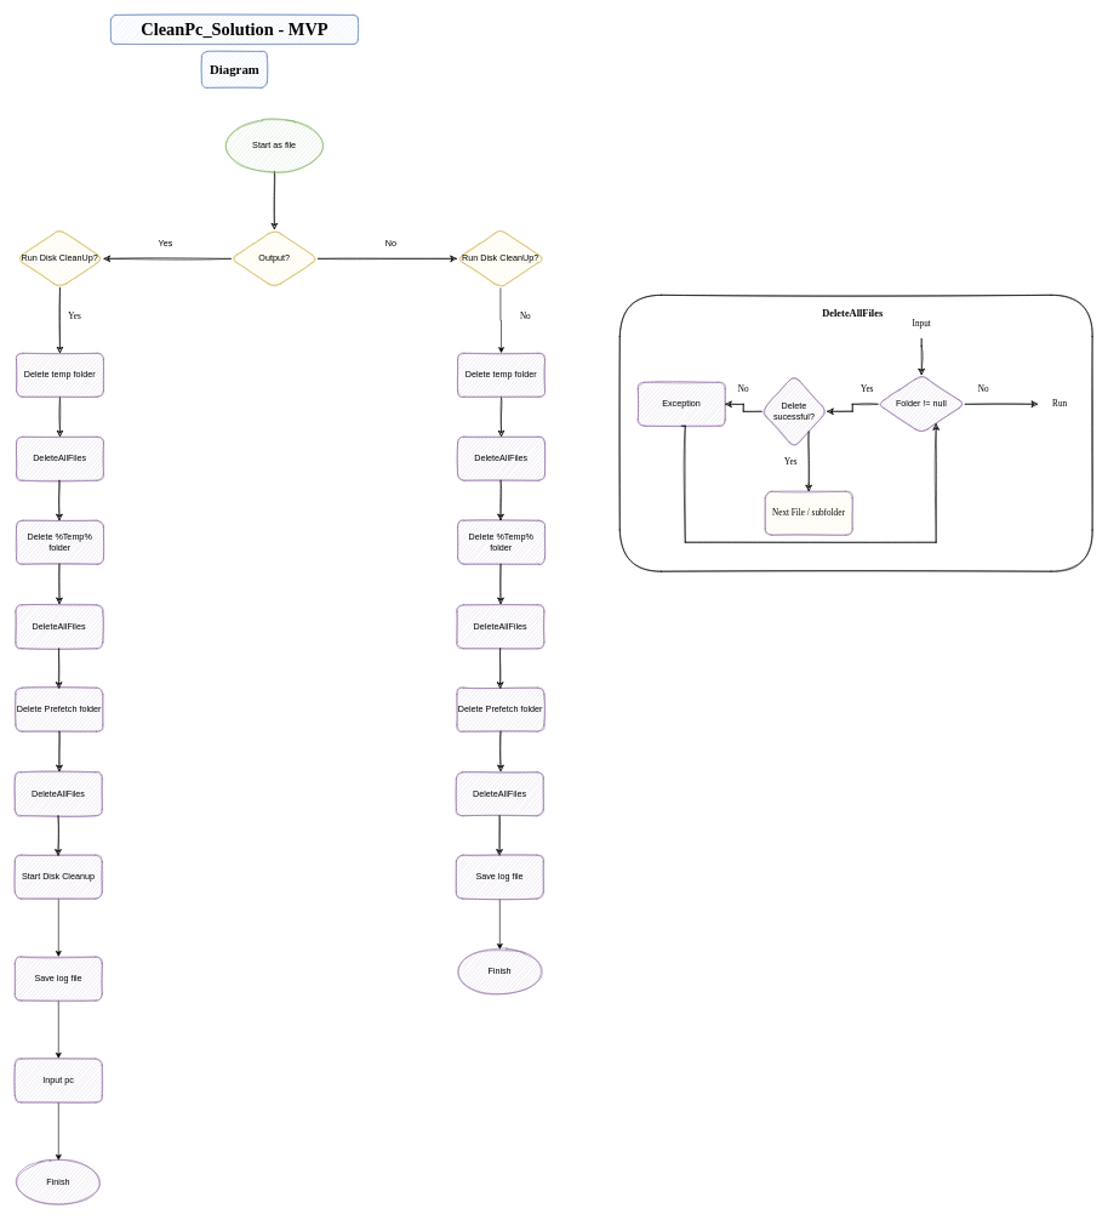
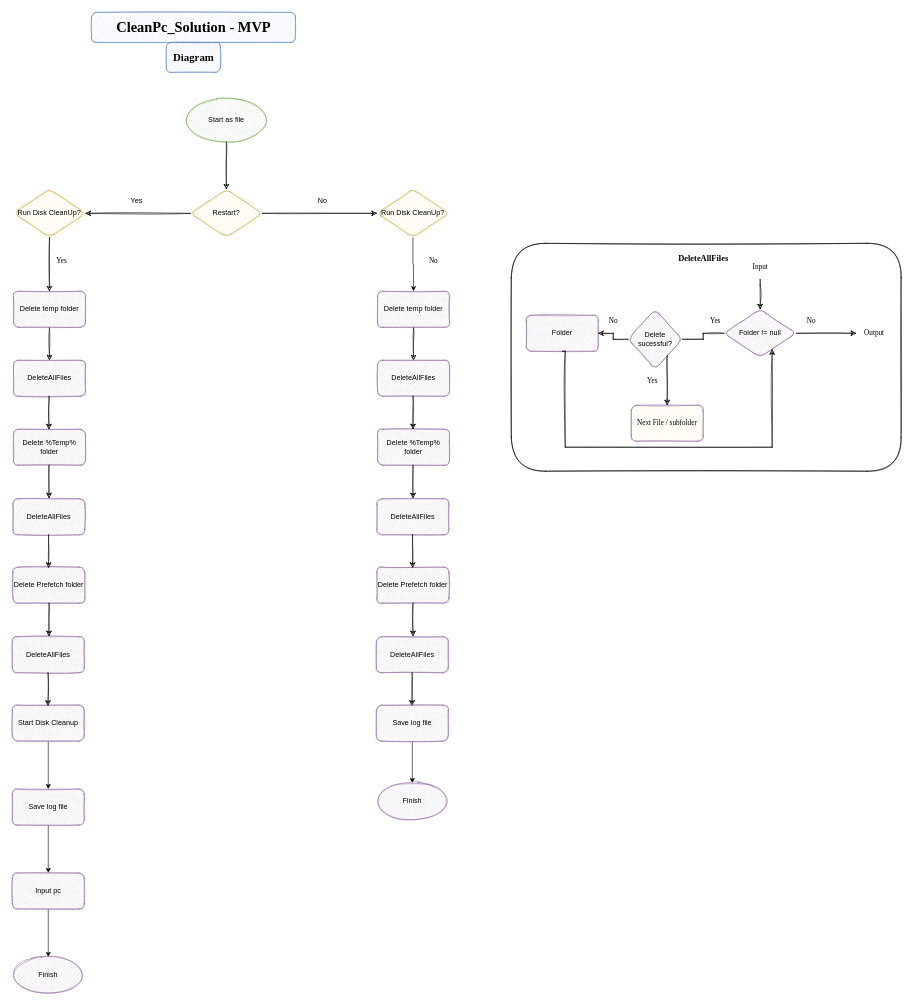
  <mxCell id="0" />
  <mxCell id="1" parent="0" />
  <mxCell id="2" value="" style="edgeStyle=orthogonalEdgeStyle;rounded=0;orthogonalLoop=1;jettySize=auto;html=1;align=center;sketch=1;" parent="1" source="3" target="6" edge="1"><mxGeometry relative="1" as="geometry" /></mxCell>
  <mxCell id="3" value="Start as file" style="ellipse;whiteSpace=wrap;html=1;align=center;sketch=1;fillColor=#d5e8d4;strokeColor=#82b366;" parent="1" vertex="1"><mxGeometry x="307" y="165" width="140" height="70" as="geometry" /></mxCell>
  <mxCell id="4" value="" style="edgeStyle=orthogonalEdgeStyle;rounded=0;orthogonalLoop=1;jettySize=auto;html=1;sketch=1;" parent="1" source="6" target="8" edge="1"><mxGeometry relative="1" as="geometry" /></mxCell>
  <mxCell id="5" value="" style="edgeStyle=orthogonalEdgeStyle;rounded=0;orthogonalLoop=1;jettySize=auto;html=1;sketch=1;" parent="1" source="6" target="11" edge="1"><mxGeometry relative="1" as="geometry" /></mxCell>
- <mxCell id="6" value="Output?" style="rhombus;whiteSpace=wrap;html=1;align=center;rounded=1;sketch=1;fillColor=#fff2cc;strokeColor=#d6b656;" parent="1" vertex="1"><mxGeometry x="317" y="315" width="120" height="80" as="geometry" /></mxCell>
+ <mxCell id="6" value="Restart?" style="rhombus;whiteSpace=wrap;html=1;align=center;rounded=1;sketch=1;fillColor=#fff2cc;strokeColor=#d6b656;" parent="1" vertex="1"><mxGeometry x="317" y="315" width="120" height="80" as="geometry" /></mxCell>
  <mxCell id="7" value="" style="edgeStyle=orthogonalEdgeStyle;rounded=0;orthogonalLoop=1;jettySize=auto;html=1;fontFamily=Lucida Console;sketch=1;" parent="1" source="8" target="16" edge="1"><mxGeometry relative="1" as="geometry" /></mxCell>
  <mxCell id="8" value="Run Disk CleanUp?" style="rhombus;whiteSpace=wrap;html=1;rounded=1;sketch=1;fillColor=#fff2cc;strokeColor=#d6b656;" parent="1" vertex="1"><mxGeometry x="22" y="315" width="120" height="80" as="geometry" /></mxCell>
  <mxCell id="9" value="Yes" style="text;html=1;align=center;verticalAlign=middle;resizable=0;points=[];autosize=1;strokeColor=none;fillColor=none;" parent="1" vertex="1"><mxGeometry x="207" y="325" width="40" height="20" as="geometry" /></mxCell>
  <mxCell id="10" value="" style="edgeStyle=orthogonalEdgeStyle;rounded=0;orthogonalLoop=1;jettySize=auto;html=1;" edge="1" parent="1" source="11" target="56"><mxGeometry relative="1" as="geometry" /></mxCell>
  <mxCell id="11" value="Run Disk CleanUp?" style="rhombus;whiteSpace=wrap;html=1;rounded=1;sketch=1;fillColor=#fff2cc;strokeColor=#d6b656;" parent="1" vertex="1"><mxGeometry x="628" y="315" width="120" height="80" as="geometry" /></mxCell>
  <mxCell id="12" value="No" style="text;html=1;align=center;verticalAlign=middle;resizable=0;points=[];autosize=1;strokeColor=none;fillColor=none;" parent="1" vertex="1"><mxGeometry x="522" y="325" width="30" height="20" as="geometry" /></mxCell>
  <mxCell id="13" value="&lt;h2&gt;&lt;font face=&quot;Lucida Console&quot;&gt;Diagram&lt;/font&gt;&lt;/h2&gt;" style="text;html=1;align=center;verticalAlign=middle;resizable=0;points=[];autosize=1;strokeColor=#6c8ebf;fillColor=#dae8fc;rounded=1;glass=0;sketch=1;shadow=0;" parent="1" vertex="1"><mxGeometry x="277" y="70" width="90" height="50" as="geometry" /></mxCell>
- <mxCell id="14" value="&lt;h1&gt;CleanPc_Solution - MVP&lt;/h1&gt;" style="text;html=1;align=center;verticalAlign=middle;resizable=0;points=[];autosize=1;strokeColor=#6c8ebf;fillColor=#dae8fc;fontFamily=Lucida Console;rounded=1;sketch=1;" parent="1" vertex="1"><mxGeometry x="152" y="20" width="340" height="40" as="geometry" /></mxCell>
+ <mxCell id="14" value="&lt;h1&gt;CleanPc_Solution - MVP&lt;/h1&gt;" style="text;html=1;align=center;verticalAlign=middle;resizable=0;points=[];autosize=1;strokeColor=#6c8ebf;fillColor=#dae8fc;fontFamily=Lucida Console;rounded=1;sketch=1;" parent="1" vertex="1"><mxGeometry x="152" y="20" width="340" height="50" as="geometry" /></mxCell>
  <mxCell id="15" value="" style="edgeStyle=orthogonalEdgeStyle;rounded=0;orthogonalLoop=1;jettySize=auto;html=1;fontFamily=Lucida Console;sketch=1;entryX=0.5;entryY=0;entryDx=0;entryDy=0;" parent="1" source="16" target="42" edge="1"><mxGeometry relative="1" as="geometry"><mxPoint x="82" y="595" as="targetPoint" /></mxGeometry></mxCell>
  <mxCell id="16" value="Delete temp folder" style="whiteSpace=wrap;html=1;rounded=1;sketch=1;fillColor=#e1d5e7;strokeColor=#9673a6;" parent="1" vertex="1"><mxGeometry x="22" y="485" width="120" height="60" as="geometry" /></mxCell>
  <mxCell id="17" value="Delete %Temp% folder" style="whiteSpace=wrap;html=1;rounded=1;sketch=1;fillColor=#e1d5e7;strokeColor=#9673a6;" parent="1" vertex="1"><mxGeometry x="22" y="715" width="120" height="60" as="geometry" /></mxCell>
  <mxCell id="18" value="Delete Prefetch folder" style="whiteSpace=wrap;html=1;rounded=1;sketch=1;fillColor=#e1d5e7;strokeColor=#9673a6;" parent="1" vertex="1"><mxGeometry x="21" y="945" width="120" height="60" as="geometry" /></mxCell>
  <mxCell id="19" value="Yes" style="text;html=1;align=center;verticalAlign=middle;resizable=0;points=[];autosize=1;strokeColor=none;fillColor=none;fontFamily=Lucida Console;" parent="1" vertex="1"><mxGeometry x="82" y="425" width="40" height="20" as="geometry" /></mxCell>
  <mxCell id="20" value="No" style="text;html=1;align=center;verticalAlign=middle;resizable=0;points=[];autosize=1;strokeColor=none;fillColor=none;fontFamily=Lucida Console;" parent="1" vertex="1"><mxGeometry x="707" y="425" width="30" height="20" as="geometry" /></mxCell>
  <mxCell id="21" value="" style="edgeStyle=orthogonalEdgeStyle;rounded=0;orthogonalLoop=1;jettySize=auto;html=1;" edge="1" parent="1" source="22" target="51"><mxGeometry relative="1" as="geometry" /></mxCell>
  <mxCell id="22" value="Start Disk Cleanup" style="rounded=1;whiteSpace=wrap;html=1;fillColor=#e1d5e7;strokeColor=#9673a6;sketch=1;" parent="1" vertex="1"><mxGeometry x="20" y="1175" width="120" height="60" as="geometry" /></mxCell>
  <mxCell id="23" value="" style="group" parent="1" vertex="1" connectable="0"><mxGeometry x="852" y="405" width="650" height="380" as="geometry" /></mxCell>
  <mxCell id="24" value="" style="rounded=1;whiteSpace=wrap;html=1;shadow=0;glass=0;sketch=1;fontFamily=Lucida Console;strokeColor=default;fillColor=none;gradientColor=none;" parent="23" vertex="1"><mxGeometry width="650" height="380" as="geometry" /></mxCell>
  <mxCell id="25" value="Folder != null" style="rhombus;whiteSpace=wrap;html=1;sketch=1;shadow=0;fillColor=#e1d5e7;strokeColor=#9673a6;rounded=1;" parent="23" vertex="1"><mxGeometry x="355" y="110" width="120" height="80" as="geometry" /></mxCell>
  <mxCell id="26" value="Delete sucessful?" style="rhombus;whiteSpace=wrap;html=1;sketch=1;shadow=0;fillColor=#e1d5e7;strokeColor=#9673a6;rounded=1;" parent="23" vertex="1"><mxGeometry x="195" y="110" width="90" height="100" as="geometry" /></mxCell>
- <mxCell id="27" value="" style="edgeStyle=orthogonalEdgeStyle;rounded=0;orthogonalLoop=1;jettySize=auto;html=1;fontFamily=Lucida Console;sketch=1;" parent="23" source="25" target="26" edge="1"><mxGeometry relative="1" as="geometry" /></mxCell>
+ <mxCell id="27" value="" style="edgeStyle=orthogonalEdgeStyle;rounded=0;orthogonalLoop=1;jettySize=auto;html=1;fontFamily=Lucida Console;sketch=1;endArrow=none;" parent="23" source="25" target="26" edge="1"><mxGeometry relative="1" as="geometry" /></mxCell>
  <mxCell id="28" value="Yes" style="text;html=1;align=center;verticalAlign=middle;resizable=0;points=[];autosize=1;strokeColor=none;fillColor=none;fontFamily=Lucida Console;" parent="23" vertex="1"><mxGeometry x="320" y="120" width="40" height="20" as="geometry" /></mxCell>
  <mxCell id="29" value="Next File / subfolder" style="rounded=1;whiteSpace=wrap;html=1;shadow=0;glass=0;sketch=1;fontFamily=Lucida Console;strokeColor=#9673a6;fillColor=#fff2cc;" parent="23" vertex="1"><mxGeometry x="200" y="270" width="120" height="60" as="geometry" /></mxCell>
  <mxCell id="30" value="" style="edgeStyle=orthogonalEdgeStyle;rounded=0;orthogonalLoop=1;jettySize=auto;html=1;fontFamily=Lucida Console;entryX=0.5;entryY=0;entryDx=0;entryDy=0;sketch=1;" parent="23" source="26" target="29" edge="1"><mxGeometry relative="1" as="geometry"><mxPoint x="260" y="300" as="targetPoint" /><Array as="points"><mxPoint x="260" y="260" /><mxPoint x="260" y="260" /></Array></mxGeometry></mxCell>
  <mxCell id="31" value="No" style="text;html=1;align=center;verticalAlign=middle;resizable=0;points=[];autosize=1;strokeColor=none;fillColor=none;fontFamily=Lucida Console;" parent="23" vertex="1"><mxGeometry x="155" y="120" width="30" height="20" as="geometry" /></mxCell>
  <mxCell id="32" value="No" style="text;html=1;align=center;verticalAlign=middle;resizable=0;points=[];autosize=1;strokeColor=none;fillColor=none;fontFamily=Lucida Console;" parent="23" vertex="1"><mxGeometry x="485" y="120" width="30" height="20" as="geometry" /></mxCell>
  <mxCell id="33" value="Yes" style="text;html=1;align=center;verticalAlign=middle;resizable=0;points=[];autosize=1;strokeColor=none;fillColor=none;fontFamily=Lucida Console;" parent="23" vertex="1"><mxGeometry x="215" y="220" width="40" height="20" as="geometry" /></mxCell>
- <mxCell id="34" value="Exception" style="whiteSpace=wrap;html=1;sketch=1;shadow=0;fillColor=#e1d5e7;strokeColor=#9673a6;rounded=1;" parent="23" vertex="1"><mxGeometry x="25" y="120" width="120" height="60" as="geometry" /></mxCell>
+ <mxCell id="34" value="Folder" style="whiteSpace=wrap;html=1;sketch=1;shadow=0;fillColor=#e1d5e7;strokeColor=#9673a6;rounded=1;" parent="23" vertex="1"><mxGeometry x="25" y="120" width="120" height="60" as="geometry" /></mxCell>
  <mxCell id="35" value="" style="endArrow=classic;html=1;rounded=0;fontFamily=Lucida Console;sketch=1;" parent="23" edge="1"><mxGeometry width="50" height="50" relative="1" as="geometry"><mxPoint x="475" y="150" as="sourcePoint" /><mxPoint x="575" y="150" as="targetPoint" /></mxGeometry></mxCell>
  <mxCell id="36" value="" style="edgeStyle=orthogonalEdgeStyle;rounded=0;orthogonalLoop=1;jettySize=auto;html=1;fontFamily=Lucida Console;sketch=1;" parent="23" source="26" target="34" edge="1"><mxGeometry relative="1" as="geometry" /></mxCell>
  <mxCell id="37" value="" style="edgeStyle=orthogonalEdgeStyle;rounded=0;orthogonalLoop=1;jettySize=auto;html=1;fontFamily=Lucida Console;sketch=1;exitX=0.5;exitY=1;exitDx=0;exitDy=0;" parent="23" source="34" target="25" edge="1"><mxGeometry relative="1" as="geometry"><mxPoint x="95" y="310" as="sourcePoint" /><mxPoint x="445" y="280" as="targetPoint" /><Array as="points"><mxPoint x="90" y="180" /><mxPoint x="90" y="340" /><mxPoint x="435" y="340" /></Array></mxGeometry></mxCell>
  <mxCell id="38" value="" style="endArrow=classic;html=1;rounded=0;fontFamily=Lucida Console;sketch=1;entryX=0.5;entryY=0;entryDx=0;entryDy=0;" parent="23" target="25" edge="1"><mxGeometry width="50" height="50" relative="1" as="geometry"><mxPoint x="415" y="60" as="sourcePoint" /><mxPoint x="420" y="80" as="targetPoint" /><Array as="points"><mxPoint x="415" y="70" /></Array></mxGeometry></mxCell>
  <mxCell id="39" value="Input" style="text;html=1;align=center;verticalAlign=middle;resizable=0;points=[];autosize=1;strokeColor=none;fillColor=none;fontFamily=Lucida Console;" parent="23" vertex="1"><mxGeometry x="390" y="30" width="50" height="20" as="geometry" /></mxCell>
- <mxCell id="40" value="Run" style="text;html=1;align=center;verticalAlign=middle;resizable=0;points=[];autosize=1;strokeColor=none;fillColor=none;fontFamily=Lucida Console;" parent="23" vertex="1"><mxGeometry x="575" y="140" width="60" height="20" as="geometry" /></mxCell>
+ <mxCell id="40" value="Output" style="text;html=1;align=center;verticalAlign=middle;resizable=0;points=[];autosize=1;strokeColor=none;fillColor=none;fontFamily=Lucida Console;" parent="23" vertex="1"><mxGeometry x="575" y="140" width="60" height="20" as="geometry" /></mxCell>
  <mxCell id="41" value="&lt;h3&gt;DeleteAllFiles&lt;/h3&gt;" style="text;html=1;align=center;verticalAlign=middle;resizable=0;points=[];autosize=1;strokeColor=none;fillColor=none;fontFamily=Lucida Console;" parent="23" vertex="1"><mxGeometry x="250" width="140" height="50" as="geometry" /></mxCell>
  <mxCell id="42" value="DeleteAllFiles" style="whiteSpace=wrap;html=1;rounded=1;sketch=1;fillColor=#e1d5e7;strokeColor=#9673a6;" parent="1" vertex="1"><mxGeometry x="22" y="600" width="120" height="60" as="geometry" /></mxCell>
  <mxCell id="43" value="DeleteAllFiles" style="whiteSpace=wrap;html=1;rounded=1;sketch=1;fillColor=#e1d5e7;strokeColor=#9673a6;" parent="1" vertex="1"><mxGeometry x="20" y="1061" width="120" height="60" as="geometry" /></mxCell>
  <mxCell id="44" value="DeleteAllFiles" style="whiteSpace=wrap;html=1;rounded=1;sketch=1;fillColor=#e1d5e7;strokeColor=#9673a6;" parent="1" vertex="1"><mxGeometry x="21" y="831" width="120" height="60" as="geometry" /></mxCell>
  <mxCell id="45" value="" style="edgeStyle=orthogonalEdgeStyle;rounded=0;orthogonalLoop=1;jettySize=auto;html=1;fontFamily=Lucida Console;sketch=1;entryX=0.5;entryY=0;entryDx=0;entryDy=0;" parent="1" edge="1"><mxGeometry relative="1" as="geometry"><mxPoint x="81.17" y="660" as="sourcePoint" /><mxPoint x="81.17" y="715" as="targetPoint" /></mxGeometry></mxCell>
  <mxCell id="46" value="" style="edgeStyle=orthogonalEdgeStyle;rounded=0;orthogonalLoop=1;jettySize=auto;html=1;fontFamily=Lucida Console;sketch=1;entryX=0.5;entryY=0;entryDx=0;entryDy=0;" parent="1" edge="1"><mxGeometry relative="1" as="geometry"><mxPoint x="81.17" y="775" as="sourcePoint" /><mxPoint x="81.17" y="830" as="targetPoint" /></mxGeometry></mxCell>
  <mxCell id="47" value="" style="edgeStyle=orthogonalEdgeStyle;rounded=0;orthogonalLoop=1;jettySize=auto;html=1;fontFamily=Lucida Console;sketch=1;entryX=0.5;entryY=0;entryDx=0;entryDy=0;" parent="1" edge="1"><mxGeometry relative="1" as="geometry"><mxPoint x="80.58" y="891" as="sourcePoint" /><mxPoint x="80.58" y="946" as="targetPoint" /></mxGeometry></mxCell>
  <mxCell id="48" value="" style="edgeStyle=orthogonalEdgeStyle;rounded=0;orthogonalLoop=1;jettySize=auto;html=1;fontFamily=Lucida Console;sketch=1;entryX=0.5;entryY=0;entryDx=0;entryDy=0;" parent="1" edge="1"><mxGeometry relative="1" as="geometry"><mxPoint x="81.17" y="1005" as="sourcePoint" /><mxPoint x="81.17" y="1060" as="targetPoint" /></mxGeometry></mxCell>
  <mxCell id="49" value="" style="edgeStyle=orthogonalEdgeStyle;rounded=0;orthogonalLoop=1;jettySize=auto;html=1;fontFamily=Lucida Console;sketch=1;entryX=0.5;entryY=0;entryDx=0;entryDy=0;" parent="1" edge="1"><mxGeometry relative="1" as="geometry"><mxPoint x="79.58" y="1121" as="sourcePoint" /><mxPoint x="79.58" y="1176" as="targetPoint" /></mxGeometry></mxCell>
  <mxCell id="50" value="" style="edgeStyle=orthogonalEdgeStyle;rounded=0;orthogonalLoop=1;jettySize=auto;html=1;" edge="1" parent="1" source="51" target="53"><mxGeometry relative="1" as="geometry" /></mxCell>
  <mxCell id="51" value="Save log file" style="whiteSpace=wrap;html=1;fillColor=#e1d5e7;strokeColor=#9673a6;rounded=1;sketch=1;" vertex="1" parent="1"><mxGeometry x="20" y="1315" width="120" height="60" as="geometry" /></mxCell>
  <mxCell id="52" value="" style="edgeStyle=orthogonalEdgeStyle;rounded=0;orthogonalLoop=1;jettySize=auto;html=1;" edge="1" parent="1" source="53" target="54"><mxGeometry relative="1" as="geometry" /></mxCell>
  <mxCell id="53" value="Input pc" style="whiteSpace=wrap;html=1;fillColor=#e1d5e7;strokeColor=#9673a6;rounded=1;sketch=1;" vertex="1" parent="1"><mxGeometry x="20" y="1455" width="120" height="60" as="geometry" /></mxCell>
  <mxCell id="54" value="Finish" style="ellipse;whiteSpace=wrap;html=1;fillColor=#e1d5e7;strokeColor=#9673a6;rounded=1;sketch=1;" vertex="1" parent="1"><mxGeometry x="20" y="1595" width="120" height="60" as="geometry" /></mxCell>
  <mxCell id="55" value="" style="edgeStyle=orthogonalEdgeStyle;rounded=0;orthogonalLoop=1;jettySize=auto;html=1;fontFamily=Lucida Console;sketch=1;entryX=0.5;entryY=0;entryDx=0;entryDy=0;" edge="1" parent="1" source="56" target="59"><mxGeometry relative="1" as="geometry"><mxPoint x="689" y="595" as="targetPoint" /></mxGeometry></mxCell>
  <mxCell id="56" value="Delete temp folder" style="whiteSpace=wrap;html=1;rounded=1;sketch=1;fillColor=#e1d5e7;strokeColor=#9673a6;" vertex="1" parent="1"><mxGeometry x="629" y="485" width="120" height="60" as="geometry" /></mxCell>
  <mxCell id="57" value="Delete %Temp% folder" style="whiteSpace=wrap;html=1;rounded=1;sketch=1;fillColor=#e1d5e7;strokeColor=#9673a6;" vertex="1" parent="1"><mxGeometry x="629" y="715" width="120" height="60" as="geometry" /></mxCell>
  <mxCell id="58" value="Delete Prefetch folder" style="whiteSpace=wrap;html=1;rounded=1;sketch=1;fillColor=#e1d5e7;strokeColor=#9673a6;" vertex="1" parent="1"><mxGeometry x="628" y="945" width="120" height="60" as="geometry" /></mxCell>
  <mxCell id="59" value="DeleteAllFiles" style="whiteSpace=wrap;html=1;rounded=1;sketch=1;fillColor=#e1d5e7;strokeColor=#9673a6;" vertex="1" parent="1"><mxGeometry x="629" y="600" width="120" height="60" as="geometry" /></mxCell>
  <mxCell id="60" value="DeleteAllFiles" style="whiteSpace=wrap;html=1;rounded=1;sketch=1;fillColor=#e1d5e7;strokeColor=#9673a6;" vertex="1" parent="1"><mxGeometry x="627" y="1061" width="120" height="60" as="geometry" /></mxCell>
  <mxCell id="61" value="DeleteAllFiles" style="whiteSpace=wrap;html=1;rounded=1;sketch=1;fillColor=#e1d5e7;strokeColor=#9673a6;" vertex="1" parent="1"><mxGeometry x="628" y="831" width="120" height="60" as="geometry" /></mxCell>
  <mxCell id="62" value="" style="edgeStyle=orthogonalEdgeStyle;rounded=0;orthogonalLoop=1;jettySize=auto;html=1;fontFamily=Lucida Console;sketch=1;entryX=0.5;entryY=0;entryDx=0;entryDy=0;" edge="1" parent="1"><mxGeometry relative="1" as="geometry"><mxPoint x="688.17" y="660" as="sourcePoint" /><mxPoint x="688.17" y="715" as="targetPoint" /></mxGeometry></mxCell>
  <mxCell id="63" value="" style="edgeStyle=orthogonalEdgeStyle;rounded=0;orthogonalLoop=1;jettySize=auto;html=1;fontFamily=Lucida Console;sketch=1;entryX=0.5;entryY=0;entryDx=0;entryDy=0;" edge="1" parent="1"><mxGeometry relative="1" as="geometry"><mxPoint x="688.17" y="775" as="sourcePoint" /><mxPoint x="688.17" y="830" as="targetPoint" /></mxGeometry></mxCell>
  <mxCell id="64" value="" style="edgeStyle=orthogonalEdgeStyle;rounded=0;orthogonalLoop=1;jettySize=auto;html=1;fontFamily=Lucida Console;sketch=1;entryX=0.5;entryY=0;entryDx=0;entryDy=0;" edge="1" parent="1"><mxGeometry relative="1" as="geometry"><mxPoint x="687.58" y="891" as="sourcePoint" /><mxPoint x="687.58" y="946" as="targetPoint" /></mxGeometry></mxCell>
  <mxCell id="65" value="" style="edgeStyle=orthogonalEdgeStyle;rounded=0;orthogonalLoop=1;jettySize=auto;html=1;fontFamily=Lucida Console;sketch=1;entryX=0.5;entryY=0;entryDx=0;entryDy=0;" edge="1" parent="1"><mxGeometry relative="1" as="geometry"><mxPoint x="688.17" y="1005" as="sourcePoint" /><mxPoint x="688.17" y="1060" as="targetPoint" /></mxGeometry></mxCell>
  <mxCell id="66" value="" style="edgeStyle=orthogonalEdgeStyle;rounded=0;orthogonalLoop=1;jettySize=auto;html=1;fontFamily=Lucida Console;sketch=1;entryX=0.5;entryY=0;entryDx=0;entryDy=0;" edge="1" parent="1"><mxGeometry relative="1" as="geometry"><mxPoint x="686.58" y="1121" as="sourcePoint" /><mxPoint x="686.58" y="1176" as="targetPoint" /></mxGeometry></mxCell>
  <mxCell id="67" value="" style="edgeStyle=orthogonalEdgeStyle;rounded=0;orthogonalLoop=1;jettySize=auto;html=1;" edge="1" parent="1" source="68" target="69"><mxGeometry relative="1" as="geometry" /></mxCell>
  <mxCell id="68" value="Save log file" style="whiteSpace=wrap;html=1;fillColor=#e1d5e7;strokeColor=#9673a6;rounded=1;sketch=1;" vertex="1" parent="1"><mxGeometry x="627" y="1175" width="120" height="60" as="geometry" /></mxCell>
  <mxCell id="69" value="Finish" style="ellipse;whiteSpace=wrap;html=1;fillColor=#e1d5e7;strokeColor=#9673a6;rounded=1;sketch=1;" vertex="1" parent="1"><mxGeometry x="627" y="1305" width="120" height="60" as="geometry" /></mxCell>
